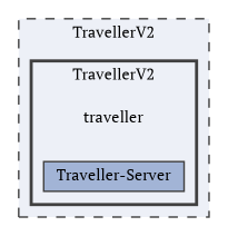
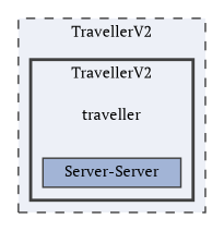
  digraph {
    compound=true
    rankdir=LR
    fontname="PT Serif"
    node [fontname="PT Serif" fontsize=10]
    n1 [height=0.2 label=traveller shape=plaintext width=0.4]
-   n2 [color=grey25 fillcolor="#a2b4d6" height=0.2 label="Traveller-Server" shape=box style=filled width=0.4]
+   n2 [color=grey25 fillcolor="#a2b4d6" height=0.2 label="Server-Server" shape=box style=filled width=0.4]
    subgraph cluster_1 {
      bgcolor="#edf0f7"
      fontsize=10
      label=TravellerV2
      pencolor=grey25
      style="filled,dashed"
      subgraph cluster_2 {
        bgcolor="#edf0f7"
        fontsize=10
        pencolor=grey25
        style="filled,bold"
        n1
        n2
      }
    }
  }
